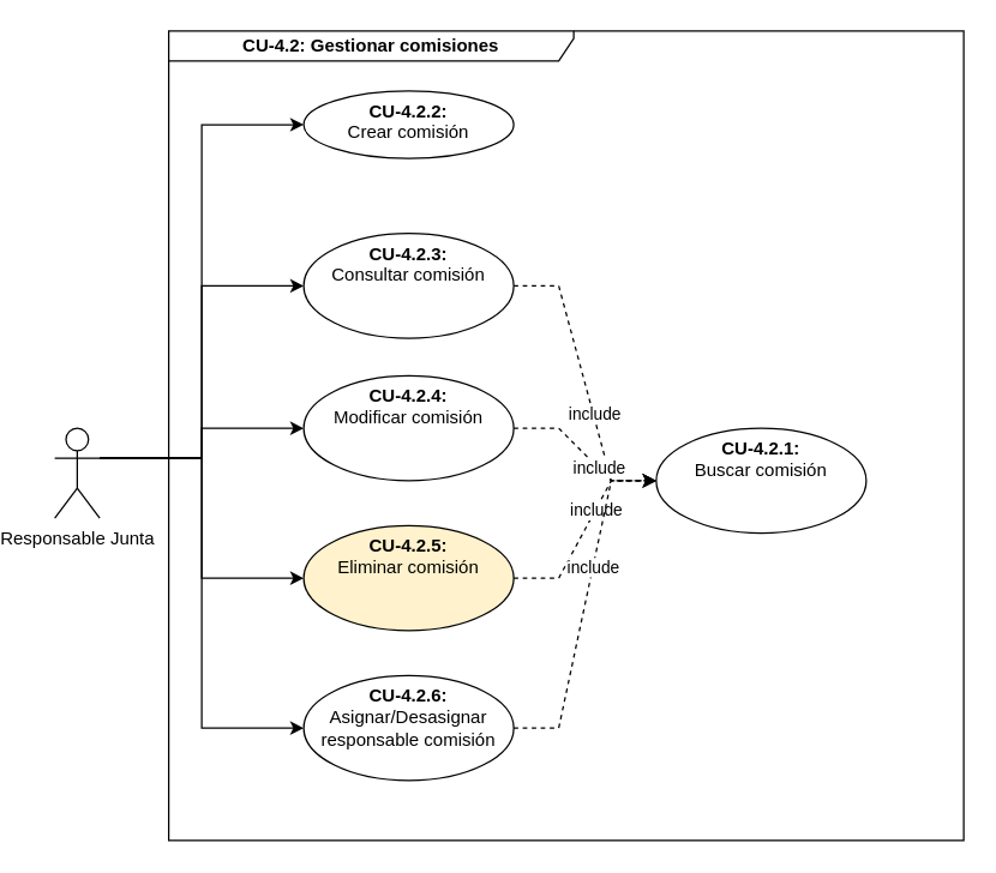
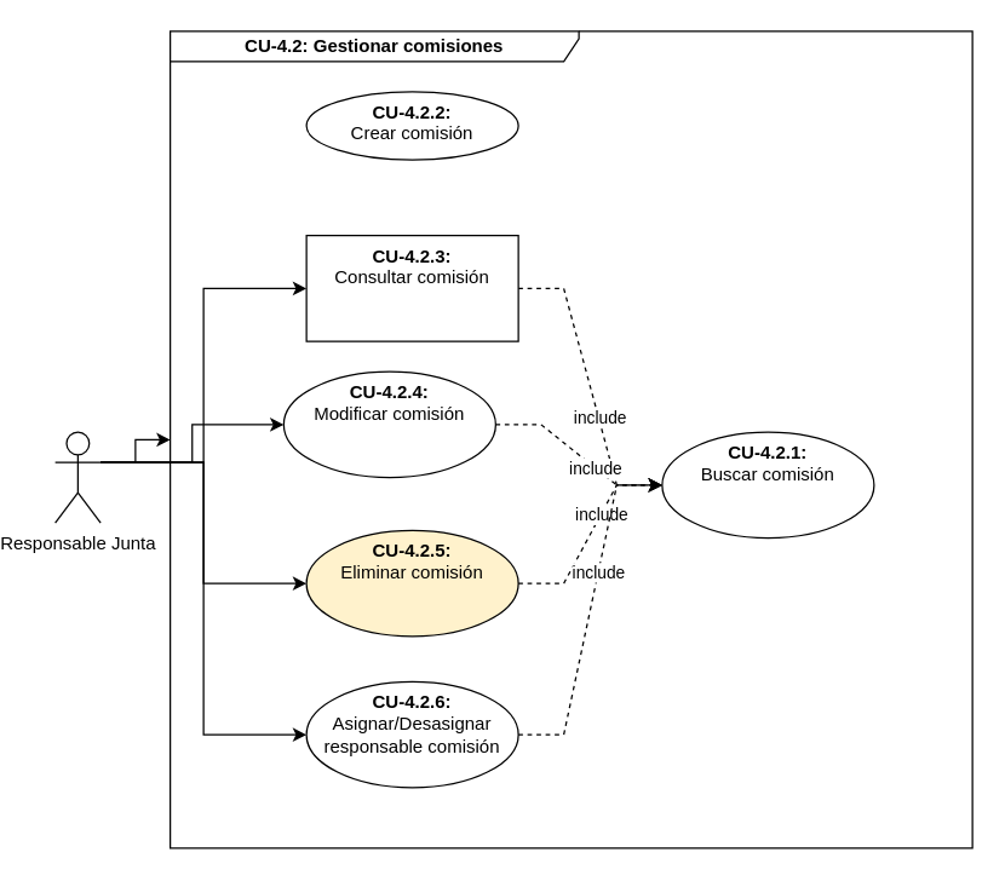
  <mxCell id="0" />
  <mxCell id="1" parent="0" />
- <mxCell id="2" style="edgeStyle=orthogonalEdgeStyle;rounded=0;orthogonalLoop=1;jettySize=auto;html=1;exitX=1;exitY=0.333;exitDx=0;exitDy=0;exitPerimeter=0;entryX=0;entryY=0.5;entryDx=0;entryDy=0;" parent="1" source="14" target="7" edge="1"><mxGeometry relative="1" as="geometry"><mxPoint x="-59" y="145" as="sourcePoint" /></mxGeometry></mxCell>
+ <mxCell id="2" style="edgeStyle=orthogonalEdgeStyle;rounded=0;orthogonalLoop=1;jettySize=auto;html=1;exitX=1;exitY=0.333;exitDx=0;exitDy=0;exitPerimeter=0;" parent="1" source="14" target="5" edge="1"><mxGeometry relative="1" as="geometry"><mxPoint x="-59" y="145" as="sourcePoint" /></mxGeometry></mxCell>
  <mxCell id="3" style="edgeStyle=orthogonalEdgeStyle;rounded=0;orthogonalLoop=1;jettySize=auto;html=1;exitX=1;exitY=0.333;exitDx=0;exitDy=0;exitPerimeter=0;entryX=0;entryY=0.5;entryDx=0;entryDy=0;" parent="1" source="14" target="10" edge="1"><mxGeometry relative="1" as="geometry"><mxPoint x="-59" y="145" as="sourcePoint" /></mxGeometry></mxCell>
  <mxCell id="4" style="edgeStyle=orthogonalEdgeStyle;rounded=0;orthogonalLoop=1;jettySize=auto;html=1;exitX=1;exitY=0.333;exitDx=0;exitDy=0;exitPerimeter=0;entryX=0;entryY=0.5;entryDx=0;entryDy=0;" parent="1" source="14" target="11" edge="1"><mxGeometry relative="1" as="geometry"><mxPoint x="-59" y="145" as="sourcePoint" /></mxGeometry></mxCell>
  <mxCell id="5" value="CU-4.2: Gestionar comisiones" style="shape=umlFrame;whiteSpace=wrap;html=1;width=270;height=20;fontStyle=1" parent="1" vertex="1"><mxGeometry x="96" y="20" width="530" height="540" as="geometry" /></mxCell>
  <mxCell id="6" value="&lt;b&gt;CU-4.2.1: &lt;br&gt;&lt;/b&gt;Buscar comisión" style="ellipse;whiteSpace=wrap;html=1;verticalAlign=top;" parent="1" vertex="1"><mxGeometry x="421" y="285" width="140" height="70" as="geometry" /></mxCell>
  <mxCell id="7" value="&lt;b&gt;CU-4.2.2: &lt;br&gt;&lt;/b&gt;Crear comisión" style="ellipse;whiteSpace=wrap;html=1;verticalAlign=top;" parent="1" vertex="1"><mxGeometry x="186" y="60" width="140" height="45" as="geometry" /></mxCell>
  <mxCell id="8" style="edgeStyle=entityRelationEdgeStyle;rounded=0;orthogonalLoop=1;jettySize=auto;html=1;exitX=1;exitY=0.5;exitDx=0;exitDy=0;entryX=0;entryY=0.5;entryDx=0;entryDy=0;dashed=1;" parent="1" source="10" target="6" edge="1"><mxGeometry relative="1" as="geometry" /></mxCell>
  <mxCell id="9" value="include" style="edgeLabel;html=1;align=center;verticalAlign=middle;resizable=0;points=[];" parent="8" vertex="1" connectable="0"><mxGeometry x="0.224" relative="1" as="geometry"><mxPoint as="offset" /></mxGeometry></mxCell>
- <mxCell id="10" value="&lt;b&gt;CU-4.2.3: &lt;br&gt;&lt;/b&gt;Consultar comisión" style="ellipse;whiteSpace=wrap;html=1;verticalAlign=top;" parent="1" vertex="1"><mxGeometry x="186" y="155" width="140" height="70" as="geometry" /></mxCell>
- <mxCell id="11" value="&lt;b&gt;CU-4.2.4: &lt;br&gt;&lt;/b&gt;Modificar comisión" style="ellipse;whiteSpace=wrap;html=1;verticalAlign=top;" parent="1" vertex="1"><mxGeometry x="186" y="250" width="140" height="70" as="geometry" /></mxCell>
+ <mxCell id="10" value="&lt;b&gt;CU-4.2.3: &lt;br&gt;&lt;/b&gt;Consultar comisión" style="whiteSpace=wrap;html=1;verticalAlign=top;rounded=0;" parent="1" vertex="1"><mxGeometry x="186" y="155" width="140" height="70" as="geometry" /></mxCell>
+ <mxCell id="11" value="&lt;b&gt;CU-4.2.4: &lt;br&gt;&lt;/b&gt;Modificar comisión" style="ellipse;whiteSpace=wrap;html=1;verticalAlign=top;" parent="1" vertex="1"><mxGeometry x="171" y="245" width="140" height="70" as="geometry" /></mxCell>
  <mxCell id="12" style="edgeStyle=orthogonalEdgeStyle;rounded=0;orthogonalLoop=1;jettySize=auto;html=1;exitX=1;exitY=0.333;exitDx=0;exitDy=0;exitPerimeter=0;entryX=0;entryY=0.5;entryDx=0;entryDy=0;" parent="1" source="14" target="15" edge="1"><mxGeometry relative="1" as="geometry" /></mxCell>
  <mxCell id="13" style="edgeStyle=orthogonalEdgeStyle;rounded=0;orthogonalLoop=1;jettySize=auto;html=1;exitX=1;exitY=0.333;exitDx=0;exitDy=0;exitPerimeter=0;entryX=0;entryY=0.5;entryDx=0;entryDy=0;" parent="1" source="14" target="20" edge="1"><mxGeometry relative="1" as="geometry" /></mxCell>
  <mxCell id="14" value="&lt;span style=&quot;background-color: rgb(255 , 255 , 255)&quot;&gt;Responsable Junta&lt;/span&gt;" style="shape=umlActor;verticalLabelPosition=bottom;verticalAlign=top;html=1;outlineConnect=0;" parent="1" vertex="1"><mxGeometry x="20" y="285" width="30" height="60" as="geometry" /></mxCell>
  <mxCell id="15" value="&lt;b&gt;CU-4.2.5: &lt;br&gt;&lt;/b&gt;Eliminar comisión" style="ellipse;whiteSpace=wrap;html=1;verticalAlign=top;fillColor=#fff2cc;" parent="1" vertex="1"><mxGeometry x="186" y="350" width="140" height="70" as="geometry" /></mxCell>
  <mxCell id="16" style="edgeStyle=entityRelationEdgeStyle;rounded=0;orthogonalLoop=1;jettySize=auto;html=1;exitX=1;exitY=0.5;exitDx=0;exitDy=0;dashed=1;entryX=0;entryY=0.5;entryDx=0;entryDy=0;" parent="1" source="11" target="6" edge="1"><mxGeometry relative="1" as="geometry"><mxPoint x="336" y="200" as="sourcePoint" /><mxPoint x="446" y="260" as="targetPoint" /></mxGeometry></mxCell>
  <mxCell id="17" value="include" style="edgeLabel;html=1;align=center;verticalAlign=middle;resizable=0;points=[];" parent="16" vertex="1" connectable="0"><mxGeometry x="0.224" relative="1" as="geometry"><mxPoint as="offset" /></mxGeometry></mxCell>
  <mxCell id="18" style="edgeStyle=entityRelationEdgeStyle;rounded=0;orthogonalLoop=1;jettySize=auto;html=1;exitX=1;exitY=0.5;exitDx=0;exitDy=0;dashed=1;entryX=0;entryY=0.5;entryDx=0;entryDy=0;" parent="1" source="15" target="6" edge="1"><mxGeometry relative="1" as="geometry"><mxPoint x="336" y="295" as="sourcePoint" /><mxPoint x="456" y="270" as="targetPoint" /></mxGeometry></mxCell>
  <mxCell id="19" value="include" style="edgeLabel;html=1;align=center;verticalAlign=middle;resizable=0;points=[];" parent="18" vertex="1" connectable="0"><mxGeometry x="0.224" relative="1" as="geometry"><mxPoint as="offset" /></mxGeometry></mxCell>
  <mxCell id="20" value="&lt;b&gt;CU-4.2.6: &lt;br&gt;&lt;/b&gt;Asignar/Desasignar responsable comisión" style="ellipse;whiteSpace=wrap;html=1;verticalAlign=top;" parent="1" vertex="1"><mxGeometry x="186" y="450" width="140" height="70" as="geometry" /></mxCell>
  <mxCell id="21" style="edgeStyle=entityRelationEdgeStyle;rounded=0;orthogonalLoop=1;jettySize=auto;html=1;exitX=1;exitY=0.5;exitDx=0;exitDy=0;dashed=1;entryX=0;entryY=0.5;entryDx=0;entryDy=0;" parent="1" source="20" target="6" edge="1"><mxGeometry relative="1" as="geometry"><mxPoint x="336" y="395" as="sourcePoint" /><mxPoint x="456" y="295" as="targetPoint" /></mxGeometry></mxCell>
  <mxCell id="22" value="include" style="edgeLabel;html=1;align=center;verticalAlign=middle;resizable=0;points=[];" parent="21" vertex="1" connectable="0"><mxGeometry x="0.224" relative="1" as="geometry"><mxPoint as="offset" /></mxGeometry></mxCell>
